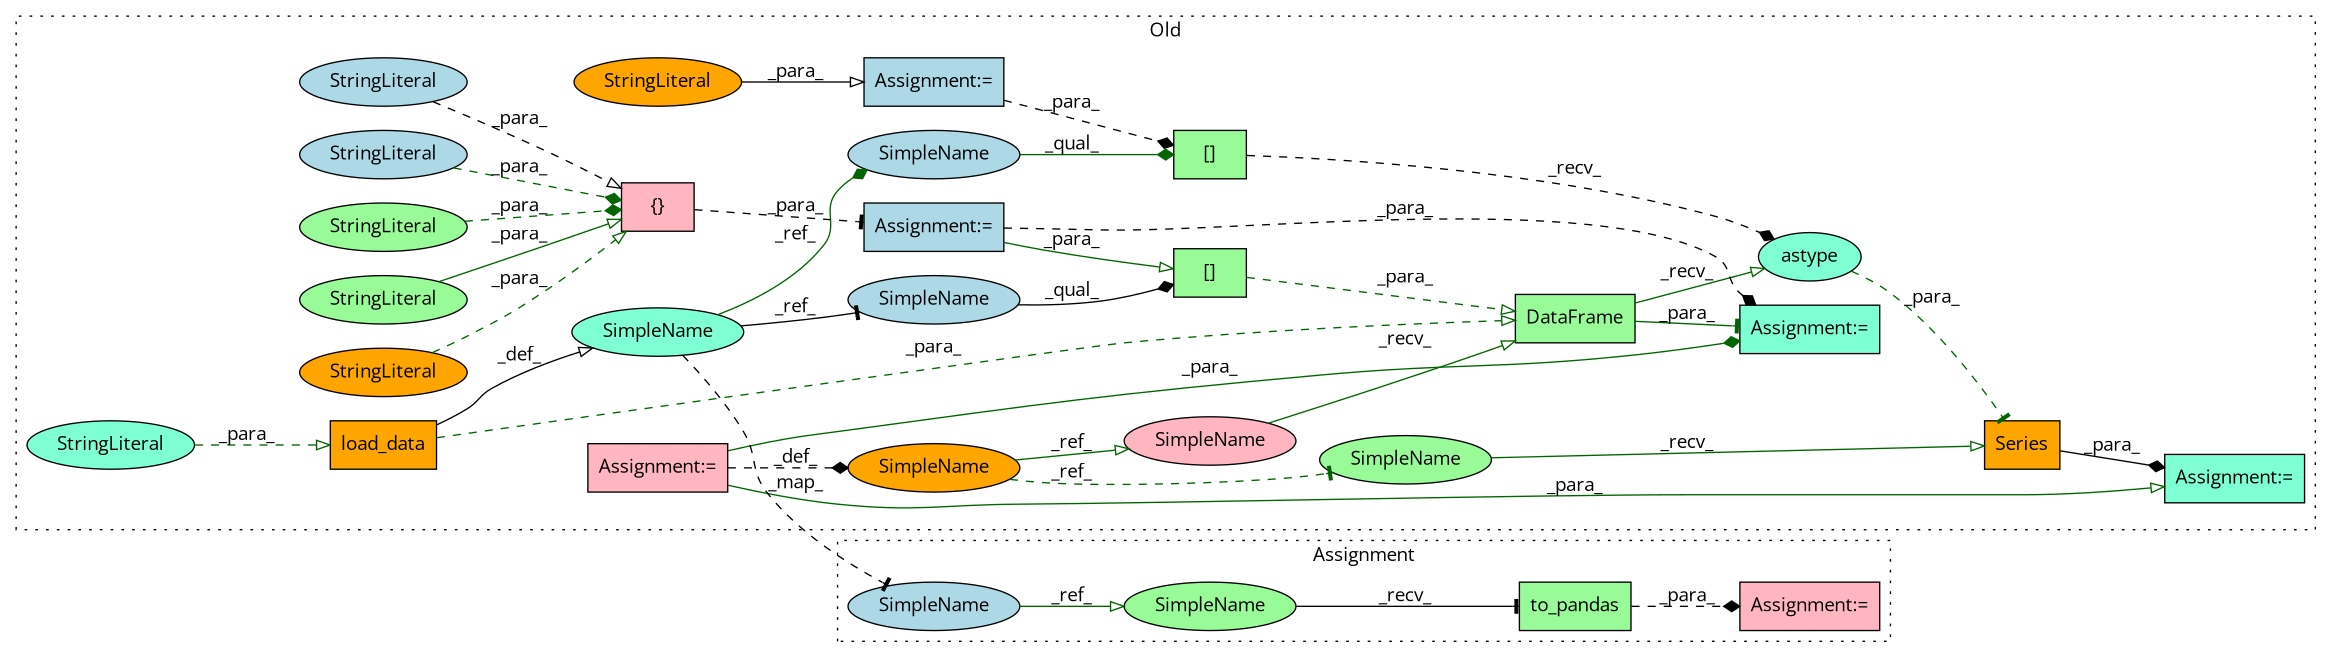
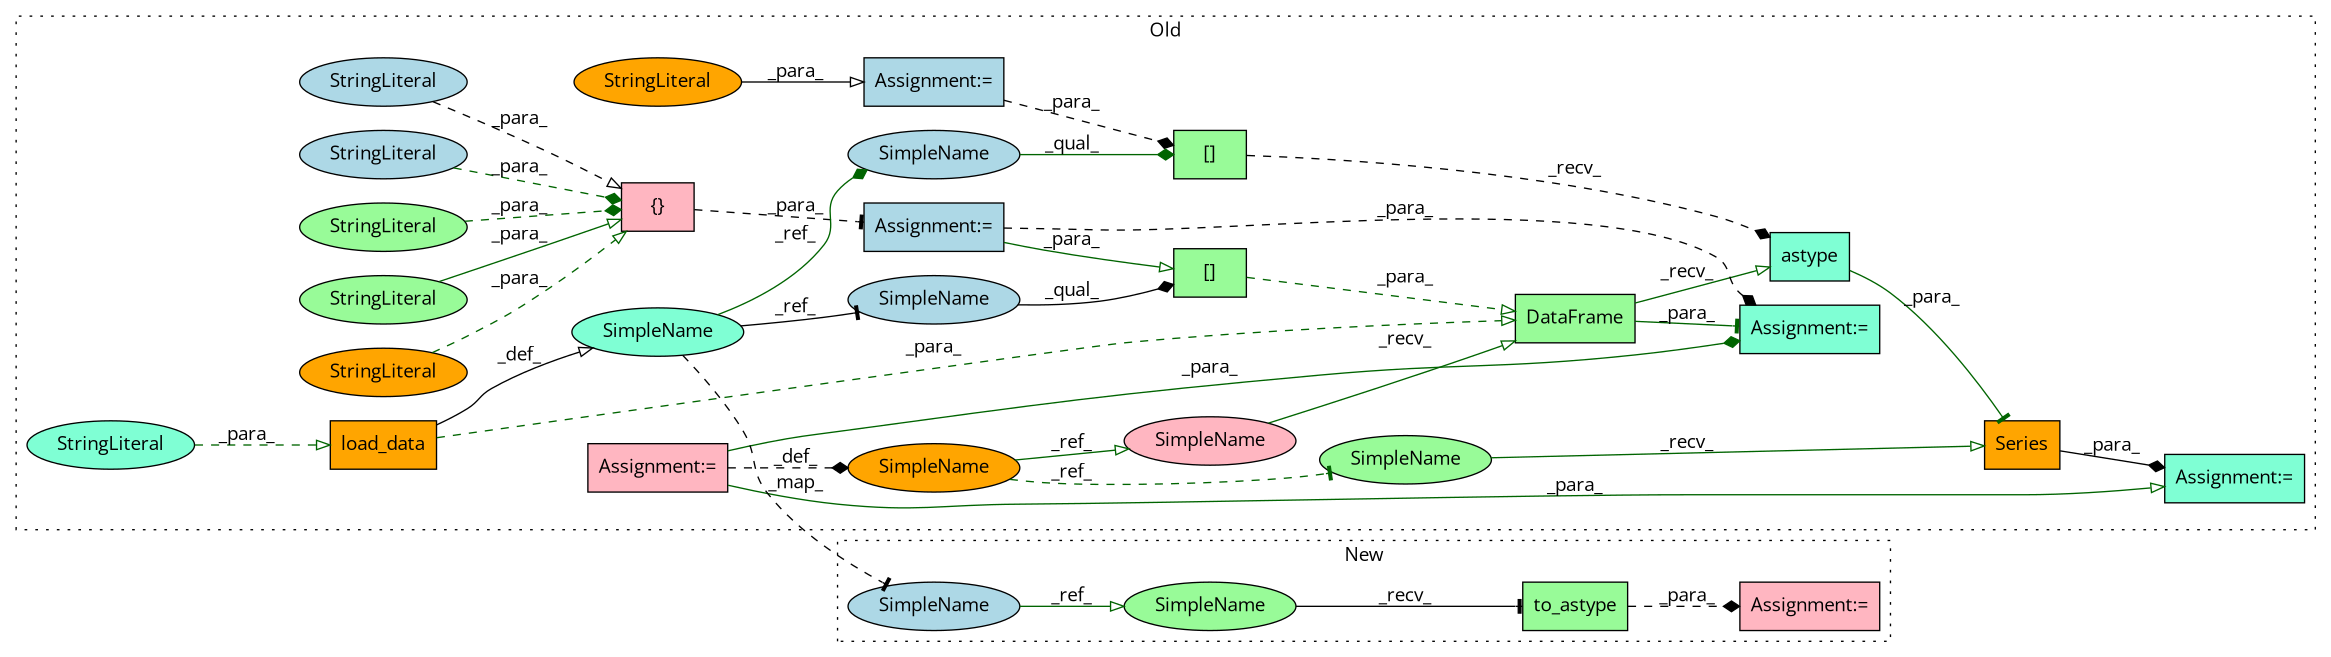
  digraph {
    fontname="Open Sans"
    rankdir=LR
    node [a=42 fillcolor=palegreen fontname="Open Sans" l=2 s=7866 shape=ellipse style=filled]
    edge [arrowhead=onormal color=darkgreen fontname="Open Sans" style=solid]
    n1 [a=32 fillcolor=orange l="10,1" label=load_data s="8003,8021" shape=box]
    n2 [a=2 l="5,1" label="[]" s="8267,8278" shape=box]
    n3 [a=45 fillcolor=aquamarine l=8 label=StringLiteral s=8013]
    n4 [a=2 l="5,1" label="[]" s="8234,8247" shape=box]
    n5 [a=4 fillcolor=lightpink l="1,1" label="{}" s="8076,8212" shape=box]
    n6 [a=32 l="10,1" label=DataFrame s="8224,8248" shape=box]
    n7 [a=7 fillcolor=lightpink label="Assignment:=" shape=box]
    n8 [a=45 fillcolor=lightblue l=27 label=StringLiteral s=8185]
    n9 [a=7 fillcolor=lightblue l=1 label="Assignment:=" s=8063 shape=box]
    n10 [a=45 l=22 label=StringLiteral s=8077]
    n11 [a=7 fillcolor=aquamarine l=1 label="Assignment:=" s=8220 shape=box]
    n12 [a=45 l=16 label=StringLiteral s=8139]
    n13 [a=45 fillcolor=orange l=11 label=StringLiteral s=8127]
    n14 [a=45 fillcolor=lightblue l=14 label=StringLiteral s=8170]
    n15 [a=32 fillcolor=orange l="7,1" label=Series s="8260,8293" shape=box]
    n16 [fillcolor=orange label=SimpleName]
    n17 [a=7 fillcolor=aquamarine l=1 label="Assignment:=" s=8256 shape=box]
    n18 [a=7 fillcolor=lightblue l=1 label="Assignment:=" s=8034 shape=box]
    n19 [a=45 fillcolor=orange l=14 label=StringLiteral s=8035]
-   n20 [a=32 fillcolor=aquamarine l="7,1" label=astype s="8280,8292"]
+   n20 [a=32 fillcolor=aquamarine l="7,1" label=astype s="8280,8292" shape=box]
    n21 [fillcolor=aquamarine l=4 label=SimpleName s=7993]
    n22 [fillcolor=lightblue l=4 label=SimpleName s=8267]
    n23 [fillcolor=lightblue l=4 label=SimpleName s=8234]
    n24 [label=SimpleName s=8257]
    n25 [fillcolor=lightpink label=SimpleName s=8221]
-   n26 [a=32 l=11 label=to_pandas s=8398 shape=box]
+   n26 [a=32 l=11 label=to_astype s=8398 shape=box]
    n27 [a=7 fillcolor=lightpink label="Assignment:=" s=8391 shape=box]
    n28 [fillcolor=lightblue l=4 label=SimpleName s=8343]
    n29 [l=4 label=SimpleName s=8393]
    subgraph cluster_1 {
      label=Old
      style=dotted
      n1
      n2
      n3
      n4
      n5
      n6
      n7
      n8
      n9
      n10
      n11
      n12
      n13
      n14
      n15
      n16
      n17
      n18
      n19
      n20
      n21
      n22
      n23
      n24
      n25
    }
    subgraph cluster_2 {
-     label=Assignment
+     label=New
      style=dotted
      n26
      n27
      n28
      n29
    }
    n1 -> n6 [label=_para_ style=dashed]
    n1 -> n21 [color=black label=_def_]
    n2 -> n20 [arrowhead=diamond color=black label=_recv_ style=dashed]
    n3 -> n1 [label=_para_ style=dashed]
    n4 -> n6 [label=_para_ style=dashed]
    n5 -> n9 [arrowhead=tee color=black label=_para_ style=dashed]
    n6 -> n11 [arrowhead=tee label=_para_]
    n6 -> n20 [label=_recv_]
    n7 -> n11 [arrowhead=diamond label=_para_]
    n7 -> n16 [arrowhead=diamond color=black label=_def_ style=dashed]
    n7 -> n17 [label=_para_]
    n8 -> n5 [arrowhead=diamond label=_para_ style=dashed]
    n9 -> n4 [label=_para_]
    n9 -> n11 [arrowhead=diamond color=black label=_para_ style=dashed]
    n10 -> n5 [arrowhead=diamond label=_para_ style=dashed]
    n12 -> n5 [label=_para_]
    n13 -> n5 [label=_para_ style=dashed]
    n14 -> n5 [color=black label=_para_ style=dashed]
    n15 -> n17 [arrowhead=diamond color=black label=_para_]
    n16 -> n24 [arrowhead=tee label=_ref_ style=dashed]
    n16 -> n25 [label=_ref_]
    n18 -> n2 [arrowhead=diamond color=black label=_para_ style=dashed]
    n19 -> n18 [color=black label=_para_]
-   n20 -> n15 [arrowhead=tee label=_para_ style=dashed]
+   n20 -> n15 [arrowhead=tee label=_para_]
    n21 -> n22 [arrowhead=diamond label=_ref_]
    n21 -> n23 [arrowhead=tee color=black label=_ref_]
    n21 -> n28 [arrowhead=tee color=black label=_map_ style=dashed]
    n22 -> n2 [arrowhead=diamond label=_qual_]
    n23 -> n4 [arrowhead=diamond color=black label=_qual_]
    n24 -> n15 [label=_recv_]
    n25 -> n6 [label=_recv_]
    n26 -> n27 [arrowhead=diamond color=black label=_para_ style=dashed]
    n28 -> n29 [label=_ref_]
    n29 -> n26 [arrowhead=tee color=black label=_recv_]
  }
